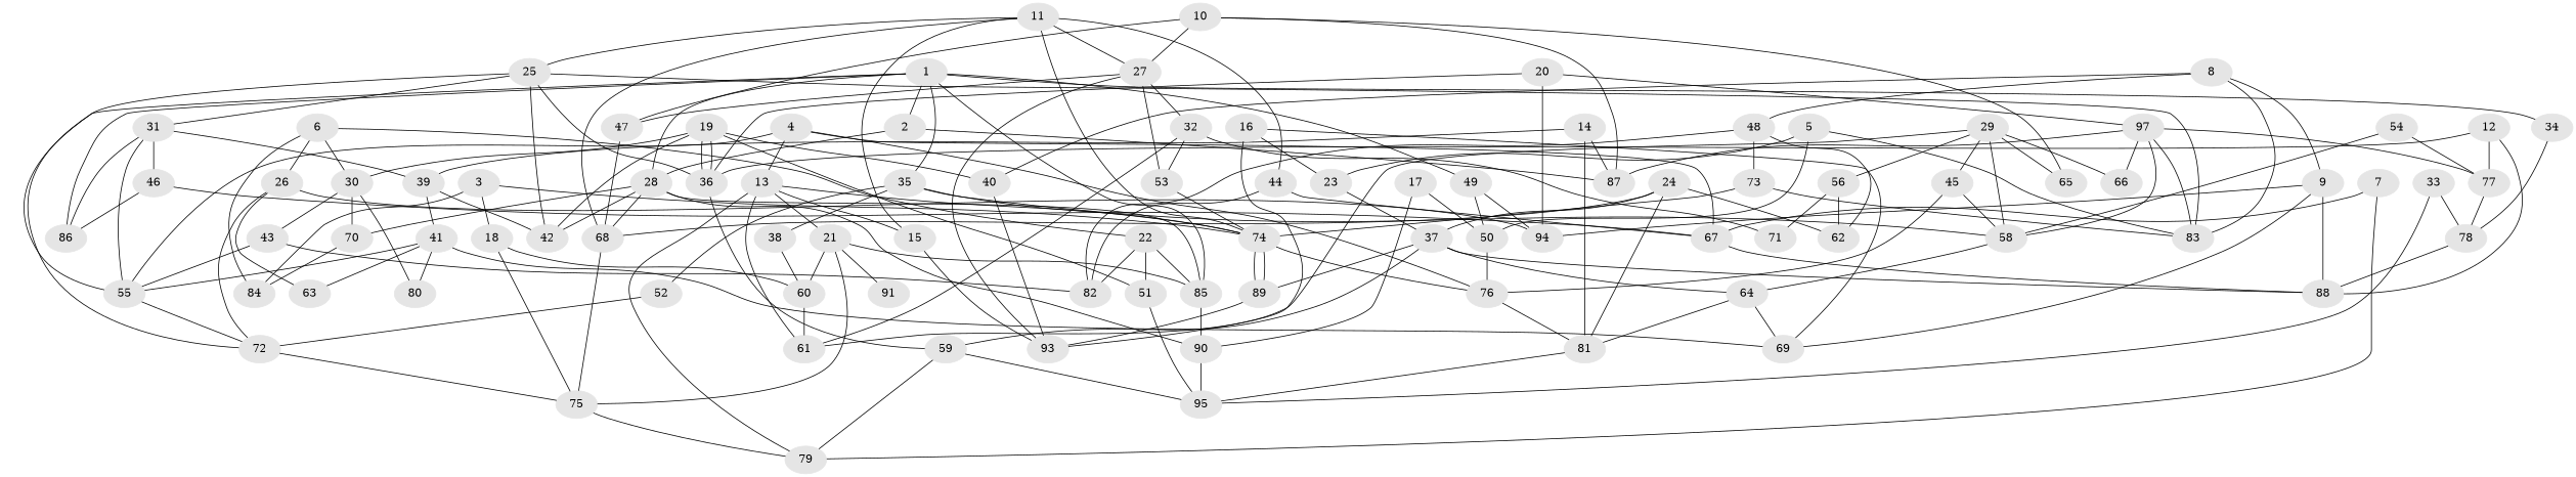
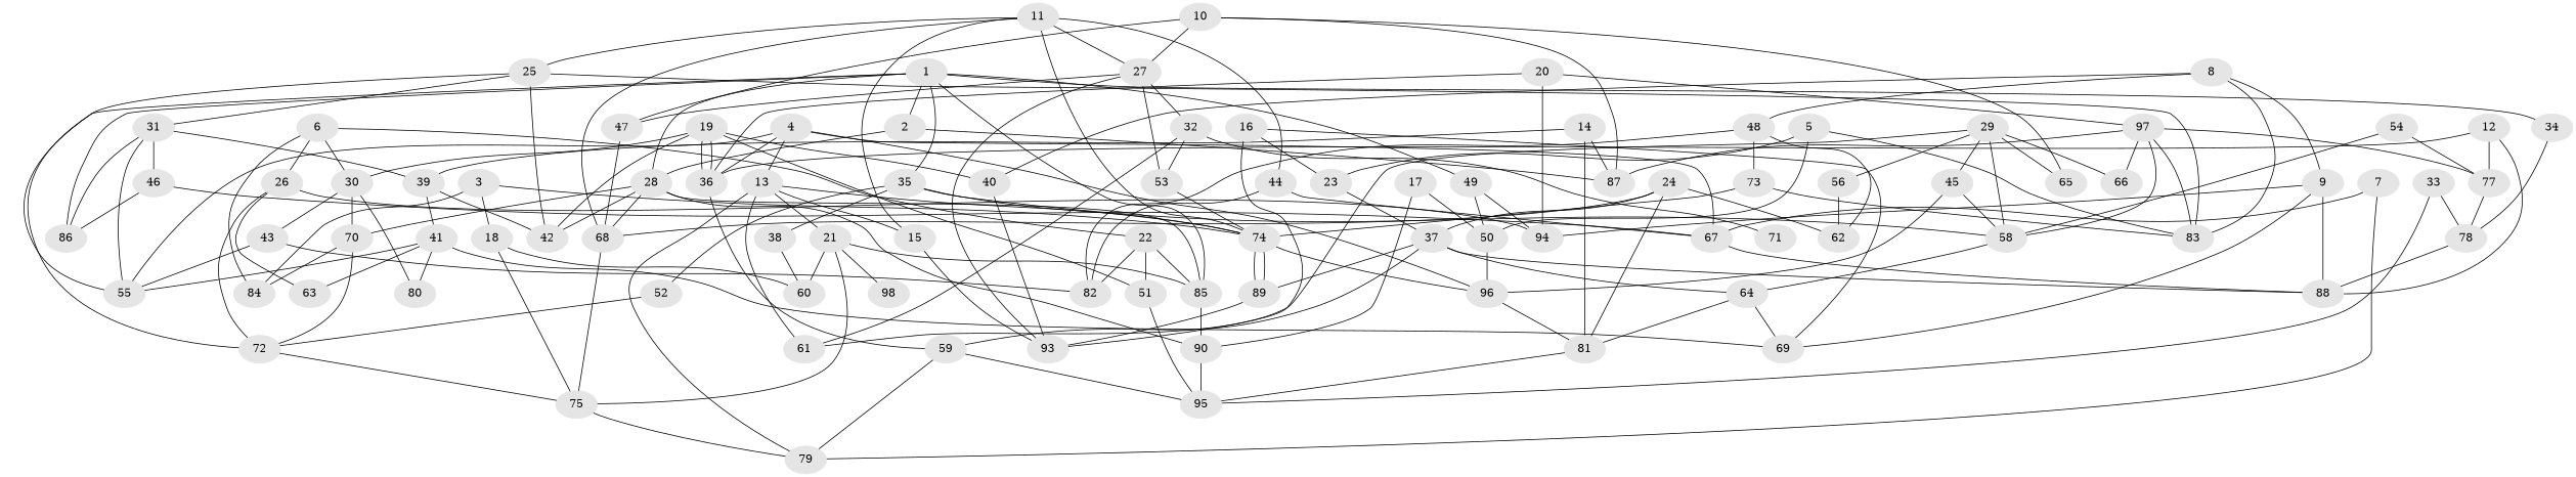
  graph {
    node [color=gray90 style=filled]
    1
    2
    28
    34
    35
    49
    72
    85
    86
    87
    68
    90
    42
    70
    78
    74
    58
    38
    52
    50
    94
    75
    3
    18
    84
    60
-   76
+   76 [label=96]
    89
    4
    13
    36
    55
    67
    79
    15
    21
    61
    59
    88
    81
    5
    23
    83
    37
    6
    22
    26
    30
    51
    82
    63
    43
    80
    7
    8
    9
    40
    48
    69
    93
    62
    73
    10
    27
    47
    65
    32
    53
    11
    25
    44
    31
    12
    77
-   91
+   91 [label=98]
    14
    39
    41
    95
    16
    17
    19
    20
    n84 [label=97]
    66
    64
    24
    46
    71
    29
    45
    56
    33
    54
    1 -- 2
    1 -- 28
    1 -- 34
    1 -- 35
    1 -- 49
    1 -- 72
    1 -- 85
    1 -- 86
    2 -- 28
    2 -- 87
    28 -- 85
    28 -- 68
    28 -- 90
    28 -- 42
    28 -- 70
    34 -- 78
    35 -- 74
    35 -- 58
    35 -- 38
    35 -- 52
    49 -- 50
    49 -- 94
    72 -- 75
    85 -- 90
    68 -- 75
    90 -- 95
    70 -- 84
    78 -- 88
    74 -- 76
    74 -- 89
    74 -- 89
    58 -- 64
    38 -- 60
    52 -- 72
    50 -- 76
    75 -- 79
    3 -- 74
    3 -- 18
    3 -- 84
    18 -- 75
    18 -- 60
-   60 -- 61
    76 -- 81
    89 -- 93
    4 -- 76
    4 -- 13
-   25 -- 36
+   4 -- 36
    4 -- 55
    4 -- 67
    13 -- 74
    13 -- 79
    13 -- 15
    13 -- 21
    13 -- 61
    36 -- 59
-   55 -- 72
+   70 -- 72
    67 -- 88
    15 -- 93
    21 -- 85
    21 -- 75
    21 -- 60
    21 -- 91
    59 -- 79
    59 -- 95
    81 -- 95
    5 -- 50
    5 -- 23
    5 -- 83
    23 -- 37
    37 -- 89
    37 -- 59
    37 -- 88
    37 -- 64
    6 -- 84
    6 -- 22
    6 -- 26
    6 -- 30
    22 -- 85
    22 -- 51
    22 -- 82
    26 -- 72
    26 -- 94
    26 -- 63
    30 -- 70
    30 -- 43
    30 -- 80
    51 -- 95
    43 -- 55
    43 -- 82
    7 -- 67
    7 -- 79
    8 -- 83
    8 -- 9
    8 -- 40
    8 -- 48
    9 -- 94
    9 -- 88
    9 -- 69
    40 -- 93
    48 -- 82
    48 -- 62
    48 -- 73
    73 -- 74
    73 -- 83
    10 -- 87
    10 -- 27
    10 -- 47
    10 -- 65
    27 -- 93
    27 -- 47
    27 -- 32
    27 -- 53
    47 -- 68
    32 -- 61
    32 -- 53
    32 -- 71
    53 -- 74
    11 -- 68
    11 -- 74
    11 -- 15
    11 -- 27
    11 -- 25
    11 -- 44
    25 -- 42
    25 -- 55
    25 -- 83
    25 -- 31
    44 -- 67
    44 -- 82
    31 -- 86
    31 -- 55
    31 -- 39
    31 -- 46
    12 -- 36
    12 -- 88
    12 -- 77
    77 -- 78
    14 -- 87
    14 -- 81
    14 -- 39
    39 -- 42
    39 -- 41
    41 -- 55
    41 -- 63
    41 -- 80
    41 -- 69
    16 -- 23
    16 -- 69
    16 -- 93
    17 -- 90
    17 -- 50
    19 -- 42
    19 -- 36
    19 -- 36
    19 -- 30
    19 -- 51
    19 -- 40
    20 -- 94
    20 -- 36
    20 -- n84
    n84 -- 87
    n84 -- 58
    n84 -- 83
    n84 -- 77
    n84 -- 66
    64 -- 81
    64 -- 69
    24 -- 68
    24 -- 81
    24 -- 37
    24 -- 62
    46 -- 86
    46 -- 67
    29 -- 58
    29 -- 61
    29 -- 65
    29 -- 66
    29 -- 45
    29 -- 56
    45 -- 58
    45 -- 76
    56 -- 62
-   56 -- 71
    33 -- 78
    33 -- 95
    54 -- 58
    54 -- 77
  }
